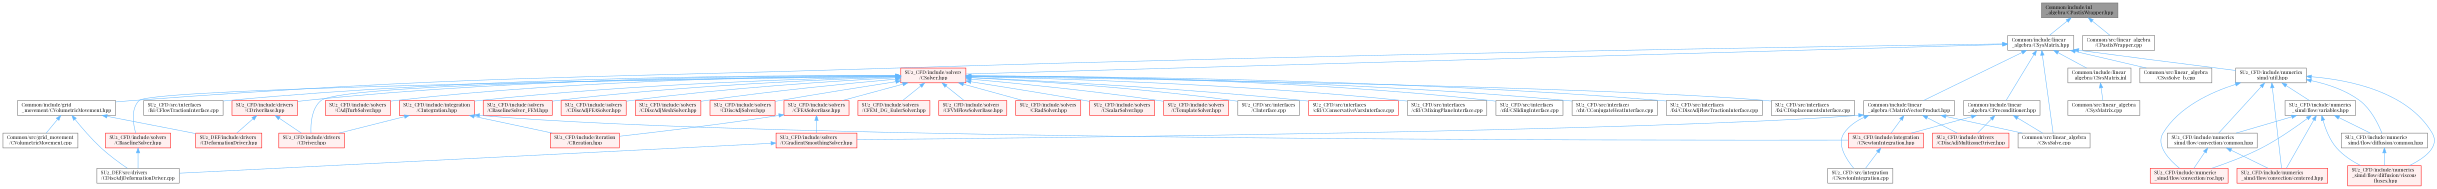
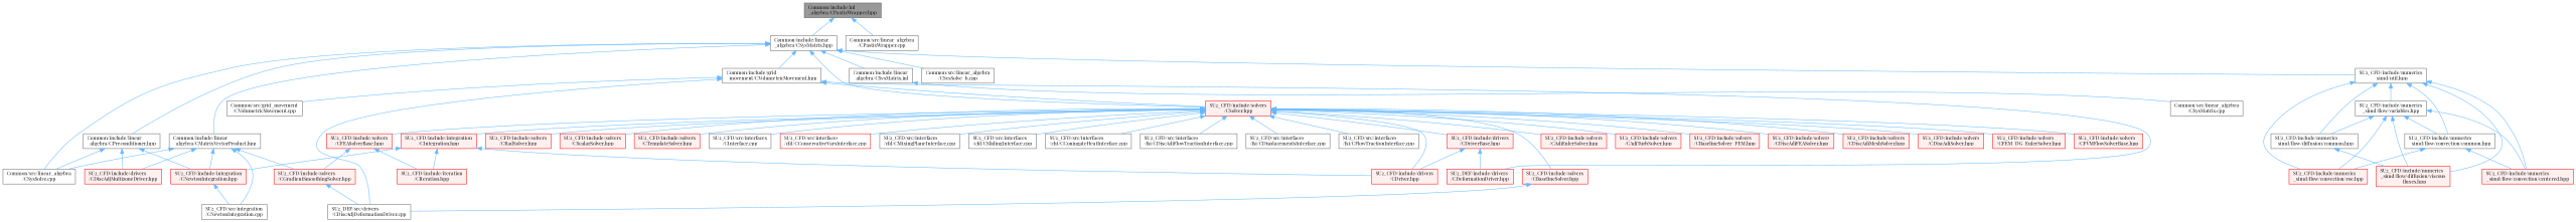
  digraph {
    fontname="Playfair Display"
    node [color=red fillcolor="#FFF0F0" fontname="Playfair Display" fontsize=10 shape=box style=filled]
    edge [color=steelblue1 dir=back fontname="Playfair Display" fontsize=10 labelfontname=Helvetica labelfontsize=10 style=solid]
    n1 [color=gray40 fillcolor=grey60 fontcolor=black height=0.2 label="Common/include/inl\l_algebra/CPastixWrapper.hpp" width=0.4]
    n2 [color=grey40 fillcolor=white height=0.2 label="Common/include/linear\l_algebra/CSysMatrix.hpp" width=0.4]
    n3 [color=grey40 fillcolor=white height=0.2 label="Common/src/linear_algebra\l/CPastixWrapper.cpp" width=0.4]
    n4 [color=grey40 fillcolor=white height=0.2 label="Common/include/grid\l_movement/CVolumetricMovement.hpp" width=0.4]
    n5 [height=0.2 label="SU2_CFD/include/solvers\l/CSolver.hpp" width=0.4]
    n6 [color=grey40 fillcolor=white height=0.2 label="Common/include/linear\l_algebra/CMatrixVectorProduct.hpp" width=0.4]
    n7 [color=grey40 fillcolor=white height=0.2 label="Common/src/linear_algebra\l/CSysSolve.cpp" width=0.4]
    n8 [color=grey40 fillcolor=white height=0.2 label="Common/include/linear\l_algebra/CPreconditioner.hpp" width=0.4]
    n9 [color=grey40 fillcolor=white height=0.2 label="Common/include/linear\l_algebra/CSysMatrix.inl" width=0.4]
    n10 [color=grey40 fillcolor=white height=0.2 label="Common/src/linear_algebra\l/CSysSolve_b.cpp" width=0.4]
    n11 [color=grey40 fillcolor=white height=0.2 label="SU2_CFD/include/numerics\l_simd/util.hpp" width=0.4]
    n12 [color=grey40 fillcolor=white height=0.2 label="Common/src/grid_movement\l/CVolumetricMovement.cpp" width=0.4]
    n13 [height=0.2 label="SU2_DEF/include/drivers\l/CDeformationDriver.hpp" width=0.4]
    n14 [color=grey40 fillcolor=white height=0.2 label="SU2_DEF/src/drivers\l/CDiscAdjDeformationDriver.cpp" width=0.4]
    n15 [height=0.2 label="SU2_CFD/include/drivers\l/CDriver.hpp" width=0.4]
    n16 [height=0.2 label="SU2_CFD/include/drivers\l/CDriverBase.hpp" width=0.4]
    n17 [height=0.2 label="SU2_CFD/include/integration\l/CIntegration.hpp" width=0.4]
+   n18 [height=0.2 label="SU2_CFD/include/solvers\l/CAdjEulerSolver.hpp" width=0.4]
    n19 [height=0.2 label="SU2_CFD/include/solvers\l/CAdjTurbSolver.hpp" width=0.4]
    n20 [height=0.2 label="SU2_CFD/include/solvers\l/CBaselineSolver.hpp" width=0.4]
    n21 [height=0.2 label="SU2_CFD/include/solvers\l/CBaselineSolver_FEM.hpp" width=0.4]
    n22 [height=0.2 label="SU2_CFD/include/solvers\l/CDiscAdjFEASolver.hpp" width=0.4]
    n23 [height=0.2 label="SU2_CFD/include/solvers\l/CDiscAdjMeshSolver.hpp" width=0.4]
    n24 [height=0.2 label="SU2_CFD/include/solvers\l/CDiscAdjSolver.hpp" width=0.4]
    n25 [height=0.2 label="SU2_CFD/include/solvers\l/CFEASolverBase.hpp" width=0.4]
    n26 [height=0.2 label="SU2_CFD/include/solvers\l/CFEM_DG_EulerSolver.hpp" width=0.4]
    n27 [height=0.2 label="SU2_CFD/include/solvers\l/CFVMFlowSolverBase.hpp" width=0.4]
    n28 [height=0.2 label="SU2_CFD/include/solvers\l/CRadSolver.hpp" width=0.4]
    n29 [height=0.2 label="SU2_CFD/include/solvers\l/CScalarSolver.hpp" width=0.4]
    n30 [height=0.2 label="SU2_CFD/include/solvers\l/CTemplateSolver.hpp" width=0.4]
    n31 [color=grey40 fillcolor=white height=0.2 label="SU2_CFD/src/interfaces\l/CInterface.cpp" width=0.4]
    n32 [fillcolor=white height=0.2 label="SU2_CFD/src/interfaces\l/cfd/CConservativeVarsInterface.cpp" width=0.4]
    n33 [color=grey40 fillcolor=white height=0.2 label="SU2_CFD/src/interfaces\l/cfd/CMixingPlaneInterface.cpp" width=0.4]
    n34 [color=grey40 fillcolor=white height=0.2 label="SU2_CFD/src/interfaces\l/cfd/CSlidingInterface.cpp" width=0.4]
    n35 [color=grey40 fillcolor=white height=0.2 label="SU2_CFD/src/interfaces\l/cht/CConjugateHeatInterface.cpp" width=0.4]
    n36 [color=grey40 fillcolor=white height=0.2 label="SU2_CFD/src/interfaces\l/fsi/CDiscAdjFlowTractionInterface.cpp" width=0.4]
    n37 [color=grey40 fillcolor=white height=0.2 label="SU2_CFD/src/interfaces\l/fsi/CDisplacementsInterface.cpp" width=0.4]
    n38 [color=grey40 fillcolor=white height=0.2 label="SU2_CFD/src/interfaces\l/fsi/CFlowTractionInterface.cpp" width=0.4]
    n39 [height=0.2 label="SU2_CFD/include/integration\l/CNewtonIntegration.hpp" width=0.4]
    n40 [color=grey40 fillcolor=white height=0.2 label="SU2_CFD/src/integration\l/CNewtonIntegration.cpp" width=0.4]
    n41 [height=0.2 label="SU2_CFD/include/solvers\l/CGradientSmoothingSolver.hpp" width=0.4]
    n42 [height=0.2 label="SU2_CFD/include/drivers\l/CDiscAdjMultizoneDriver.hpp" width=0.4]
    n43 [color=grey40 fillcolor=white height=0.2 label="Common/src/linear_algebra\l/CSysMatrix.cpp" width=0.4]
    n44 [height=0.2 label="SU2_CFD/include/numerics\l_simd/flow/convection/centered.hpp" width=0.4]
    n45 [color=grey40 fillcolor=white height=0.2 label="SU2_CFD/include/numerics\l_simd/flow/convection/common.hpp" width=0.4]
    n46 [height=0.2 label="SU2_CFD/include/numerics\l_simd/flow/convection/roe.hpp" width=0.4]
    n47 [color=grey40 fillcolor=white height=0.2 label="SU2_CFD/include/numerics\l_simd/flow/diffusion/common.hpp" width=0.4]
    n48 [height=0.2 label="SU2_CFD/include/numerics\l_simd/flow/diffusion/viscous\l_fluxes.hpp" width=0.4]
    n49 [color=grey40 fillcolor=white height=0.2 label="SU2_CFD/include/numerics\l_simd/flow/variables.hpp" width=0.4]
    n50 [height=0.2 label="SU2_CFD/include/iteration\l/CIteration.hpp" width=0.4]
    n1 -> n2
    n1 -> n3
    n2 -> n4
    n2 -> n5
    n2 -> n6
    n2 -> n7
    n2 -> n8
    n2 -> n9
    n2 -> n10
    n2 -> n11
+   n4 -> n5
    n4 -> n12
    n4 -> n13
    n4 -> n14
    n5 -> n15
    n5 -> n16
    n5 -> n17
+   n5 -> n18
    n5 -> n19
    n5 -> n20
    n5 -> n21
    n5 -> n22
    n5 -> n23
    n5 -> n24
    n5 -> n25
    n5 -> n26
    n5 -> n27
    n5 -> n28
    n5 -> n29
    n5 -> n30
    n5 -> n31
    n5 -> n32
    n5 -> n33
    n5 -> n34
    n5 -> n35
    n5 -> n36
    n5 -> n37
    n5 -> n38
    n6 -> n7
    n6 -> n39
    n6 -> n40
    n6 -> n41
    n6 -> n42
    n8 -> n7
    n8 -> n39
    n8 -> n42
    n9 -> n43
    n11 -> n44
    n11 -> n45
    n11 -> n46
    n11 -> n47
    n11 -> n48
    n11 -> n49
    n16 -> n13
    n16 -> n15
    n17 -> n15
    n17 -> n39
    n17 -> n50
    n20 -> n14
    n25 -> n41
    n25 -> n50
    n39 -> n40
    n41 -> n14
    n45 -> n44
    n45 -> n46
    n47 -> n48
    n49 -> n44
    n49 -> n45
    n49 -> n46
    n49 -> n47
    n49 -> n48
  }
